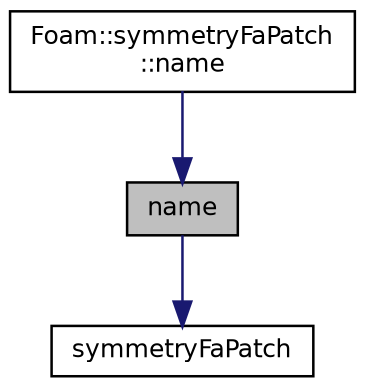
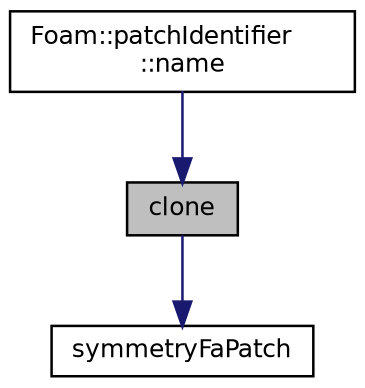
  digraph {
    rankdir=TB
    node [color=black fontname=Helvetica fontsize=10 shape=record]
    edge [color=midnightblue fontname=Helvetica fontsize=10 labelfontname=Helvetica labelfontsize=10 style=solid]
-   n1 [fillcolor=grey75 fontcolor=black height=0.2 label=name style=filled width=0.4]
+   n1 [fillcolor=grey75 fontcolor=black height=0.2 label=clone style=filled width=0.4]
    n2 [height=0.2 label=symmetryFaPatch width=0.4]
-   n3 [height=0.2 label="Foam::symmetryFaPatch\l::name" width=0.4]
+   n3 [height=0.2 label="Foam::patchIdentifier\l::name" width=0.4]
    n1 -> n2
    n3 -> n1
  }
